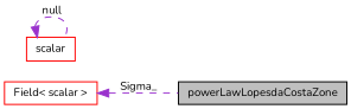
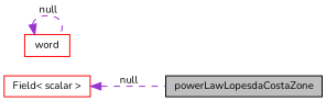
  digraph {
    fontname=Nunito
    rankdir=LR
    node [color=red fontname=Nunito fontsize=10 shape=record]
    edge [color=darkorchid3 dir=back fontname=Nunito fontsize=10 labelfontname=Helvetica labelfontsize=10 style=dashed]
    n1 [color=black fillcolor=grey75 fontcolor=black height=0.2 label=powerLawLopesdaCostaZone style=filled width=0.4]
    n2 [height=0.2 label="Field\< scalar \>" width=0.4]
-   n3 [height=0.2 label=scalar width=0.4]
-   n2 -> n1 [label=" Sigma_"]
+   n3 [height=0.2 label=word width=0.4]
+   n2 -> n1 [label=" null"]
    n3 -> n3 [label=" null"]
  }
